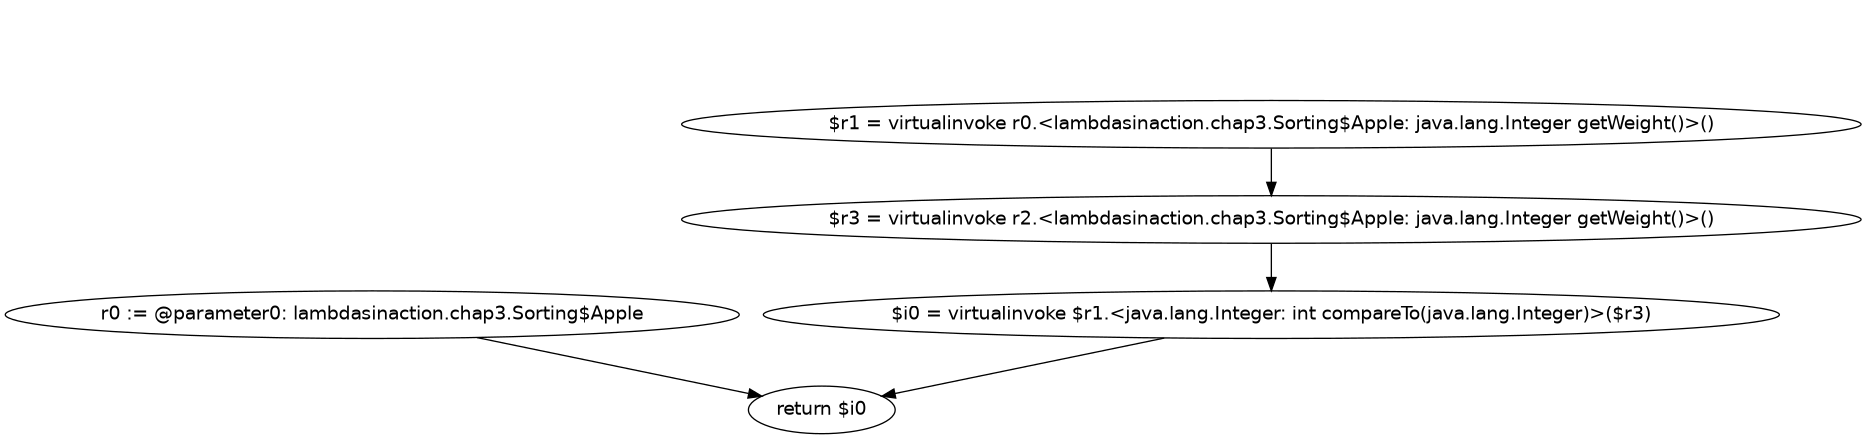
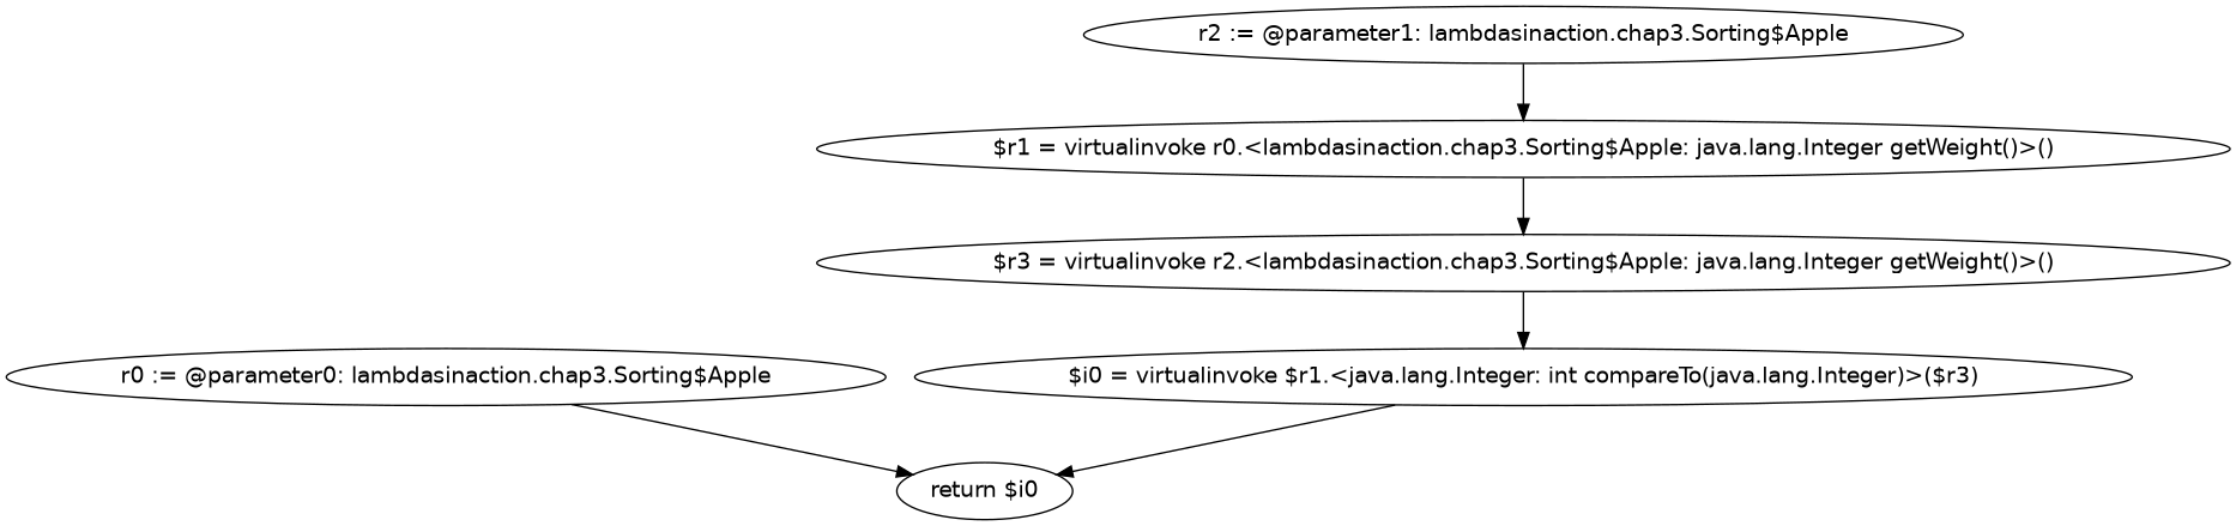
  digraph {
    fontname="DejaVu Sans"
    node [fontname="DejaVu Sans"]
    edge [fontname="DejaVu Sans"]
    "r0 := @parameter0: lambdasinaction.chap3.Sorting$Apple"
    "return $i0"
+   "r2 := @parameter1: lambdasinaction.chap3.Sorting$Apple"
    "$r1 = virtualinvoke r0.<lambdasinaction.chap3.Sorting$Apple: java.lang.Integer getWeight()>()"
    "$r3 = virtualinvoke r2.<lambdasinaction.chap3.Sorting$Apple: java.lang.Integer getWeight()>()"
    "$i0 = virtualinvoke $r1.<java.lang.Integer: int compareTo(java.lang.Integer)>($r3)"
    "r0 := @parameter0: lambdasinaction.chap3.Sorting$Apple" -> "return $i0"
+   "r2 := @parameter1: lambdasinaction.chap3.Sorting$Apple" -> "$r1 = virtualinvoke r0.<lambdasinaction.chap3.Sorting$Apple: java.lang.Integer getWeight()>()"
    "$r1 = virtualinvoke r0.<lambdasinaction.chap3.Sorting$Apple: java.lang.Integer getWeight()>()" -> "$r3 = virtualinvoke r2.<lambdasinaction.chap3.Sorting$Apple: java.lang.Integer getWeight()>()"
    "$r3 = virtualinvoke r2.<lambdasinaction.chap3.Sorting$Apple: java.lang.Integer getWeight()>()" -> "$i0 = virtualinvoke $r1.<java.lang.Integer: int compareTo(java.lang.Integer)>($r3)"
    "$i0 = virtualinvoke $r1.<java.lang.Integer: int compareTo(java.lang.Integer)>($r3)" -> "return $i0"
  }
